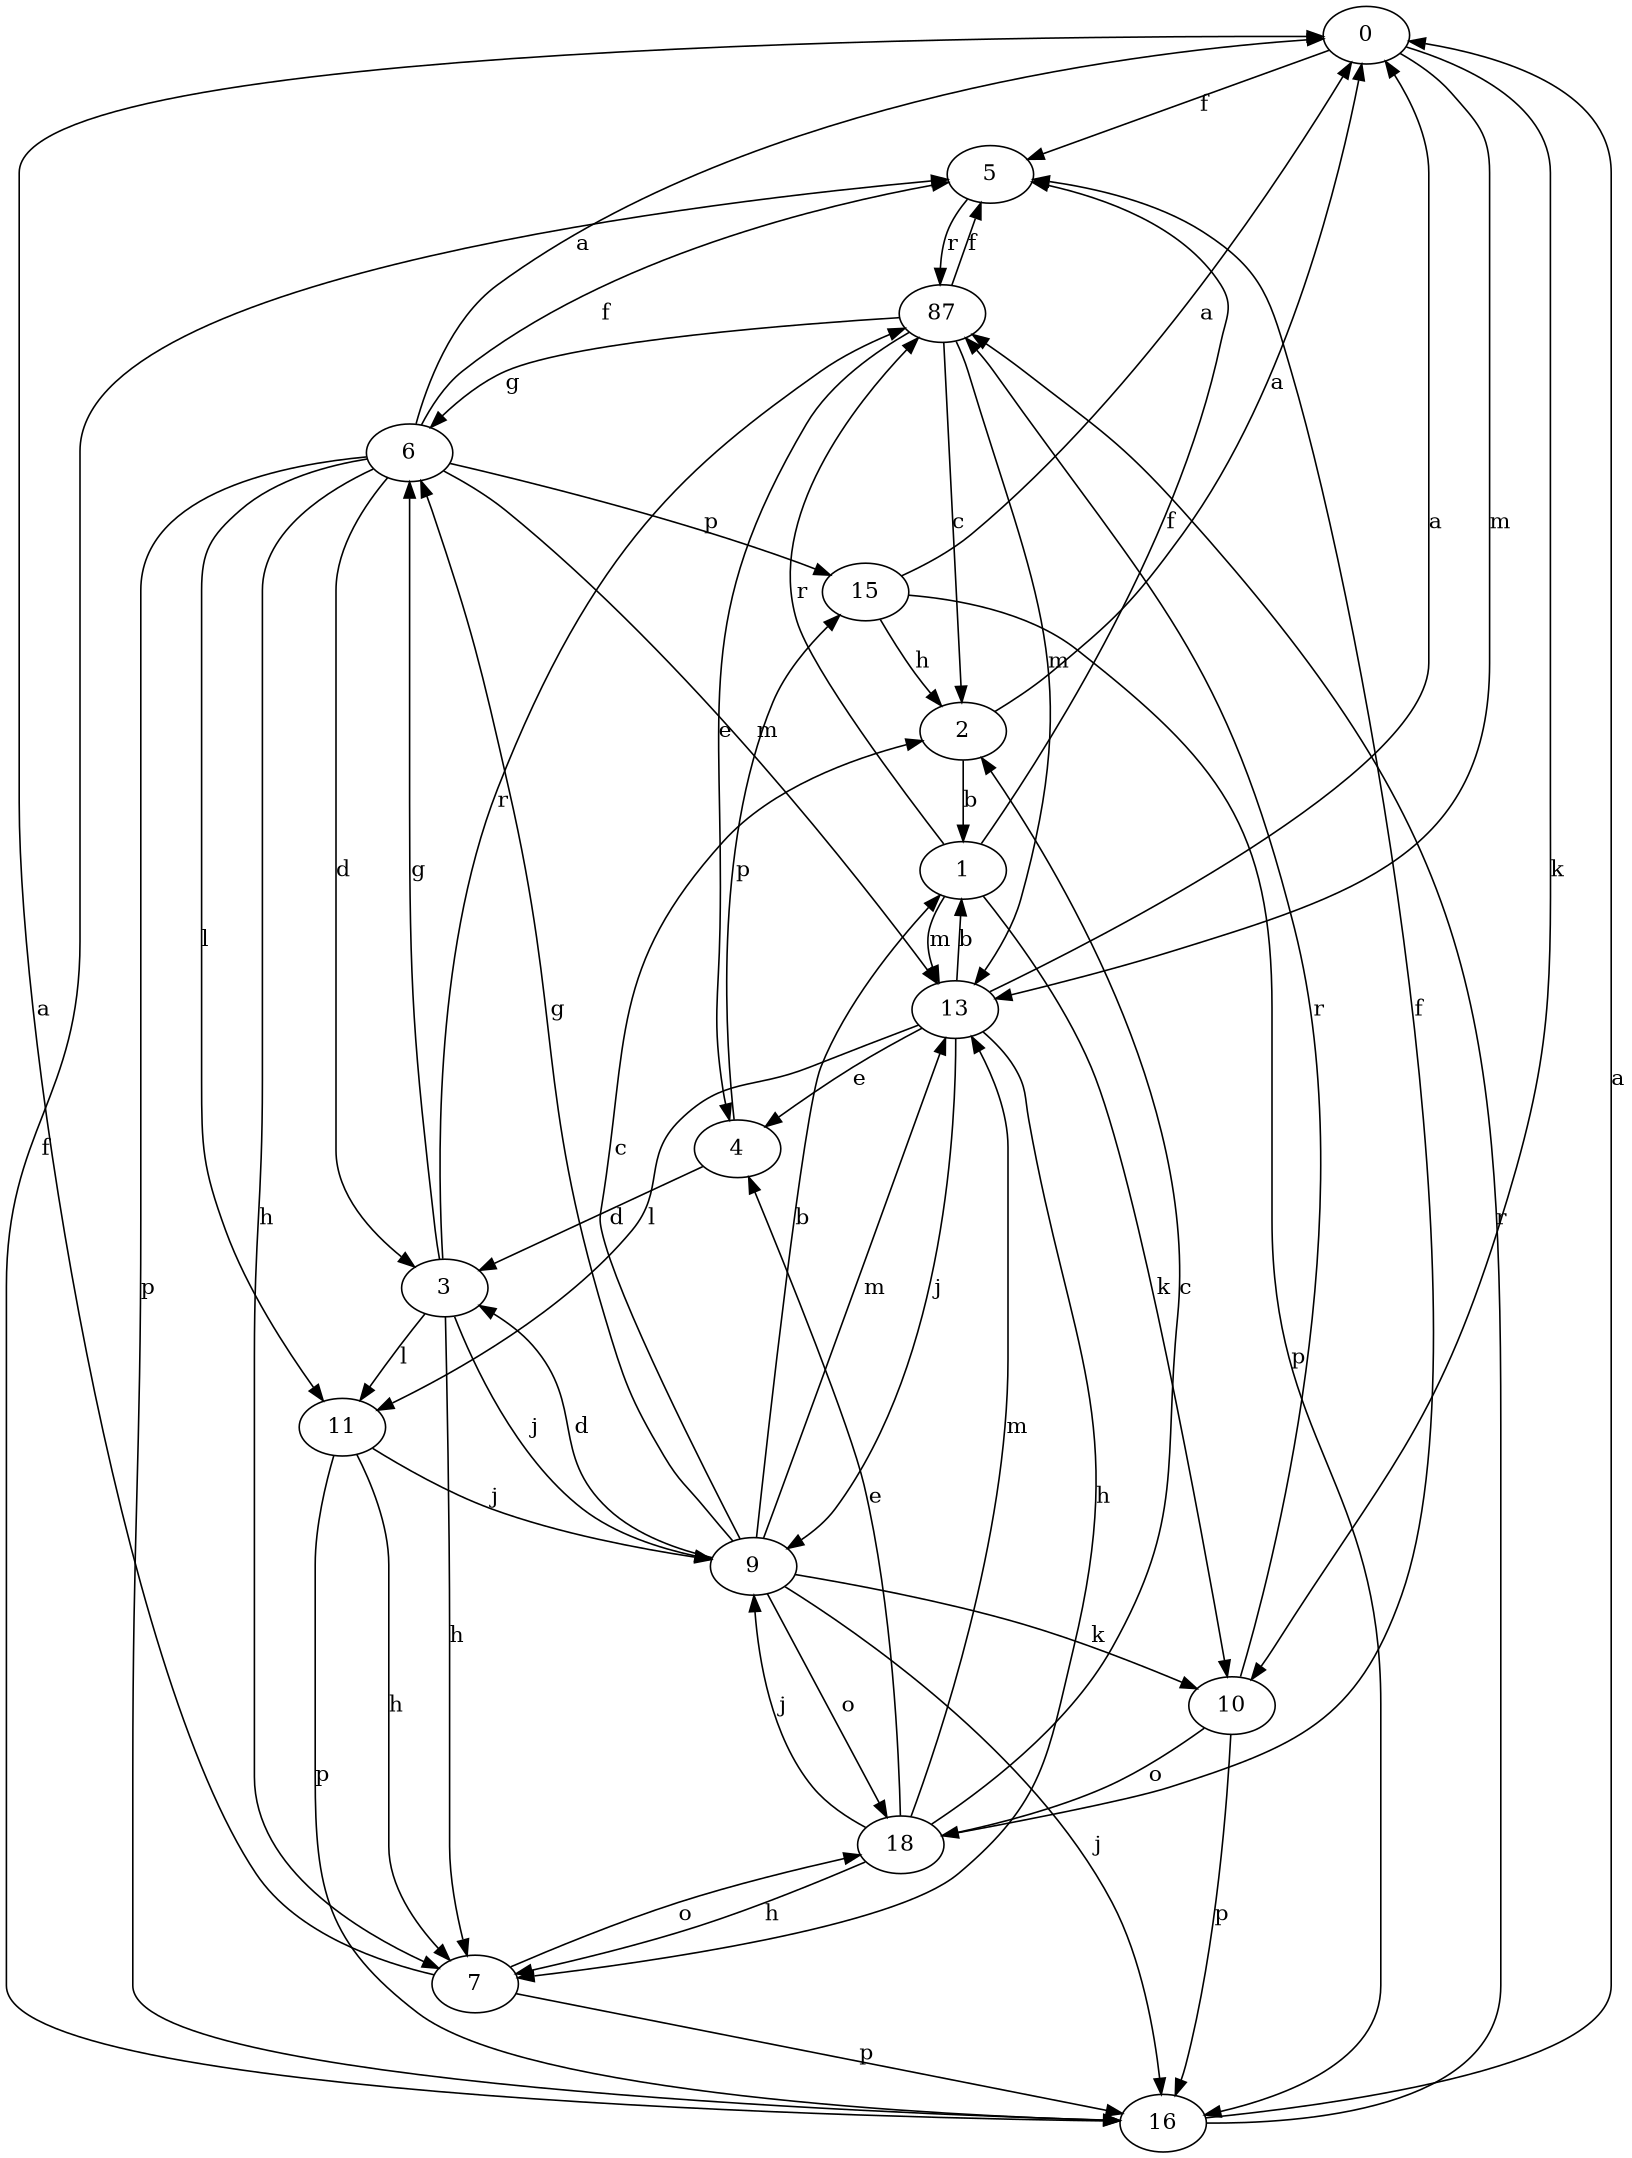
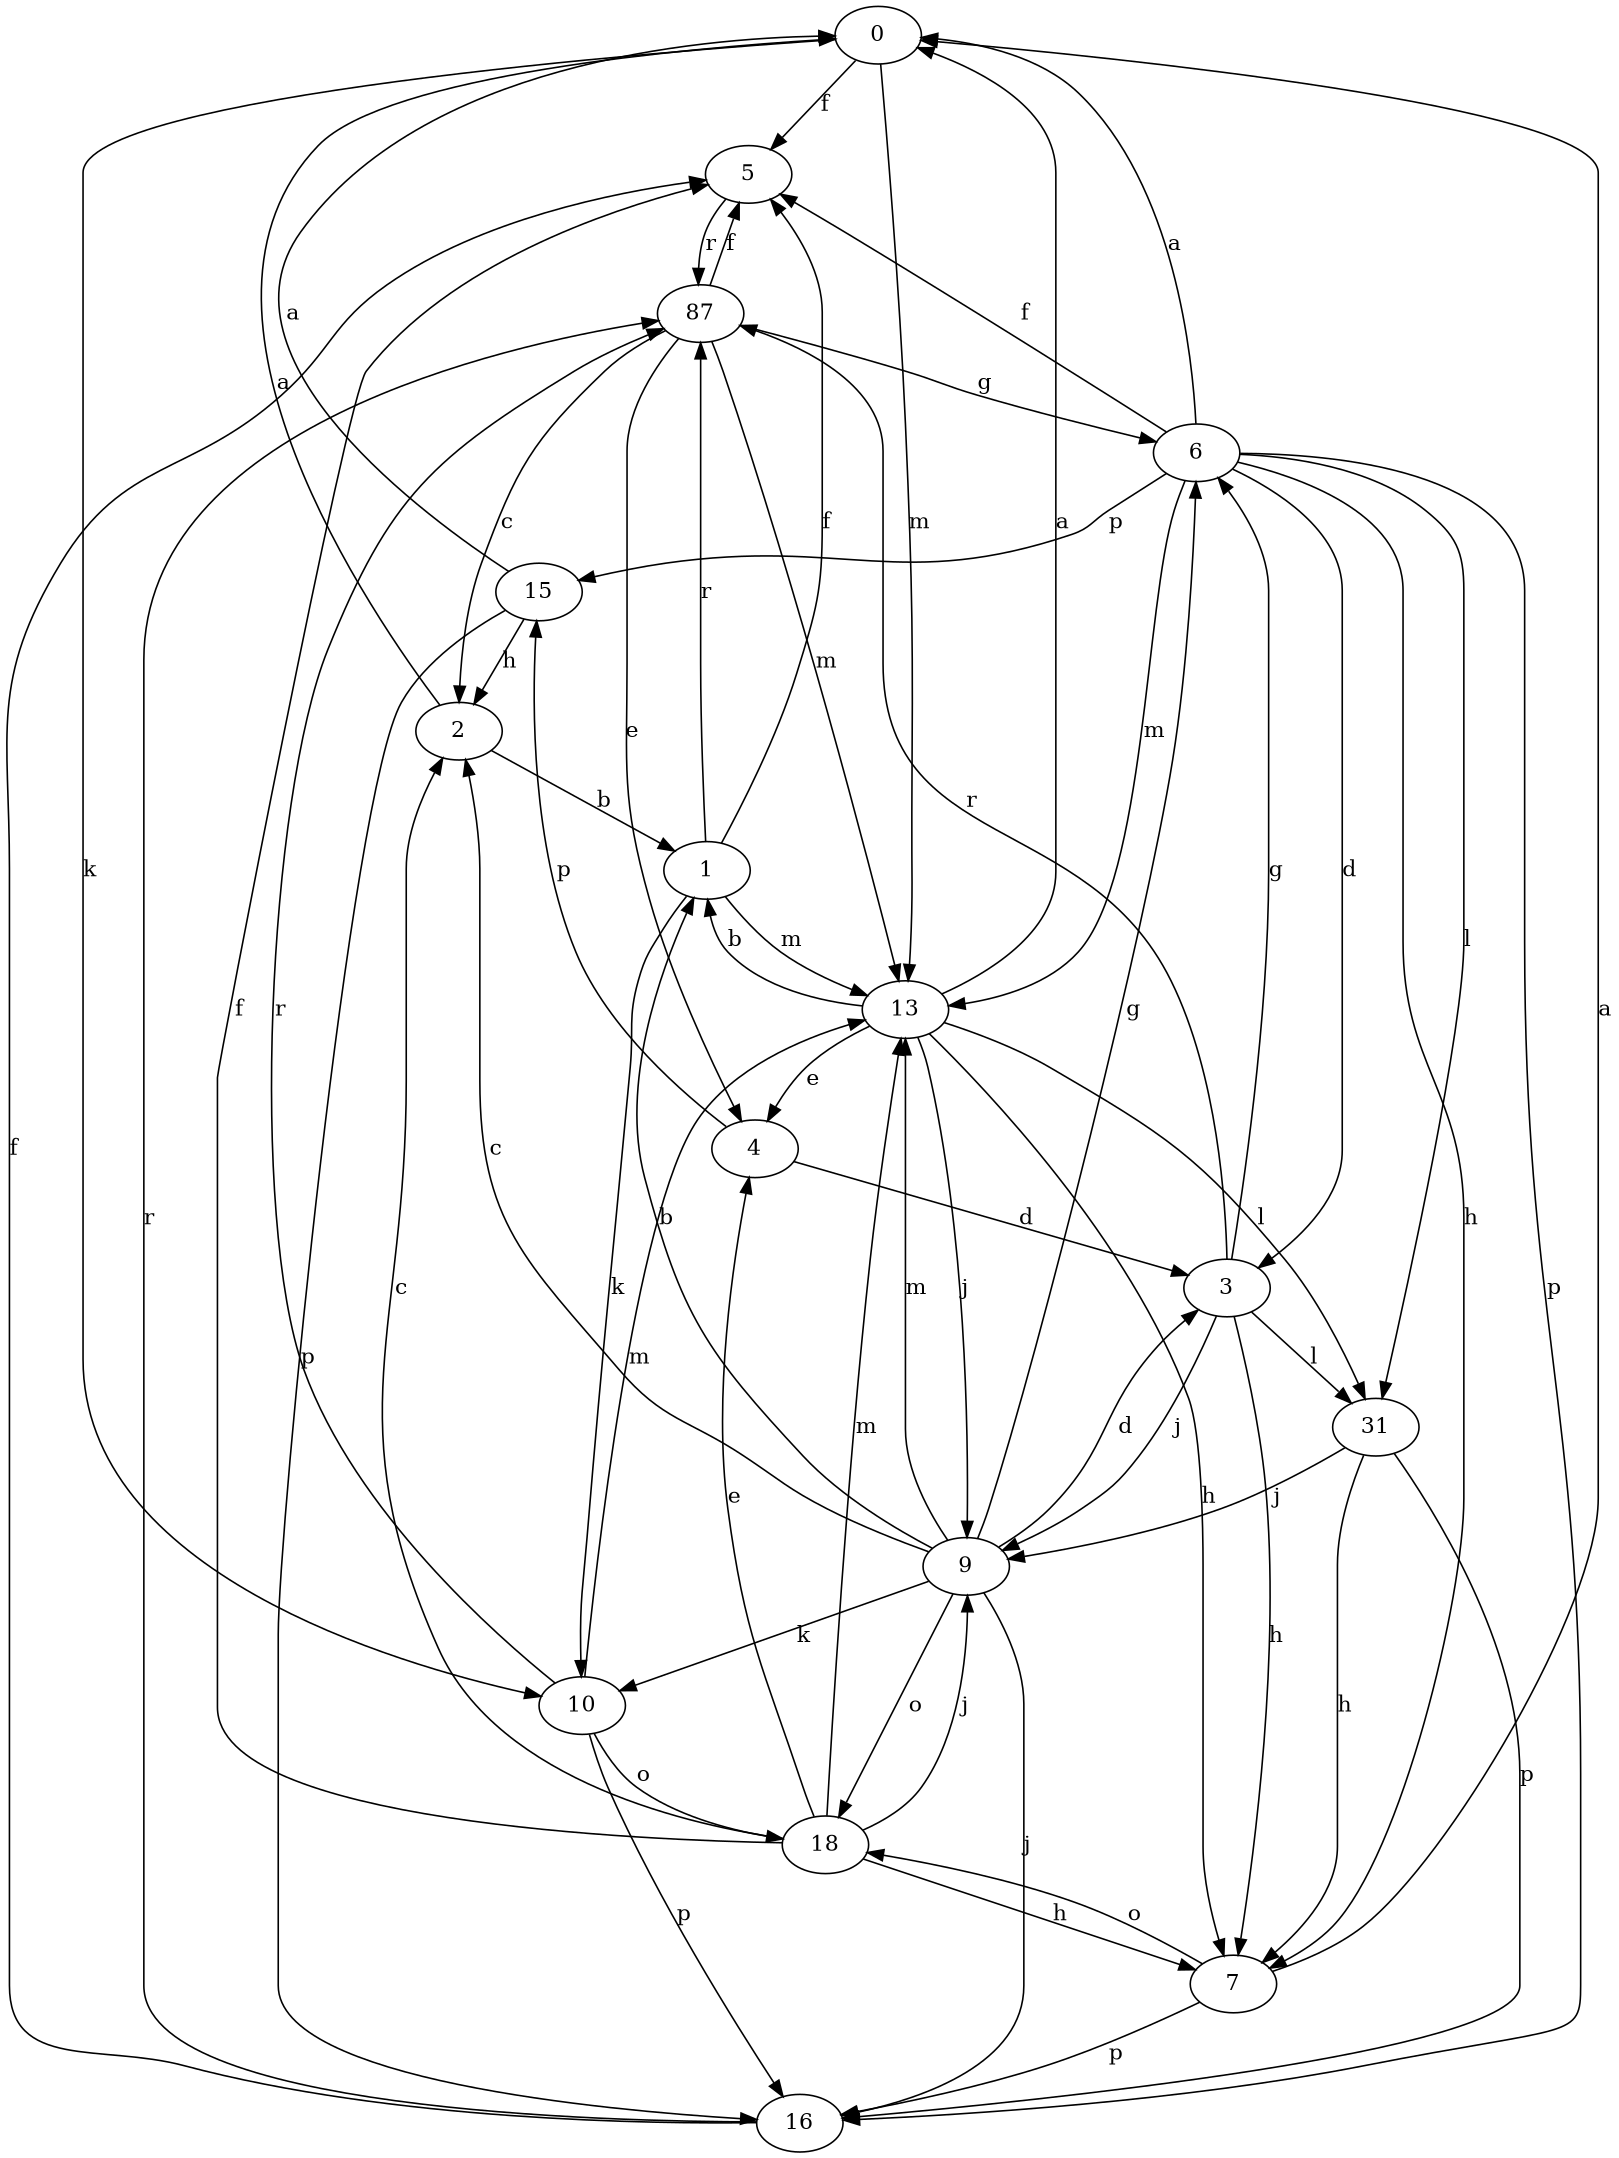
  strict digraph {
    0
    5
    10
    13
    n5 [label=87]
    16
    n7 [label=18]
    1
-   11
+   11 [label=31]
    7
    9
    4
    2
    6
    3
    15
    0 -> 5 [label=f]
    0 -> 10 [label=k]
    0 -> 13 [label=m]
    5 -> n5 [label=r]
+   10 -> 13 [label=m]
    10 -> n5 [label=r]
    10 -> 16 [label=p]
    10 -> n7 [label=o]
    13 -> 0 [label=a]
    13 -> 1 [label=b]
    13 -> 11 [label=l]
    13 -> 7 [label=h]
    13 -> 9 [label=j]
    13 -> 4 [label=e]
    n5 -> 5 [label=f]
    n5 -> 13 [label=m]
    n5 -> 4 [label=e]
    n5 -> 2 [label=c]
    n5 -> 6 [label=g]
-   16 -> 0 [label=a]
    16 -> 5 [label=f]
    16 -> n5 [label=r]
    n7 -> 5 [label=f]
    n7 -> 13 [label=m]
    n7 -> 7 [label=h]
    n7 -> 9 [label=j]
    n7 -> 4 [label=e]
    n7 -> 2 [label=c]
    1 -> 5 [label=f]
    1 -> 10 [label=k]
    1 -> 13 [label=m]
    1 -> n5 [label=r]
    11 -> 16 [label=p]
    11 -> 7 [label=h]
    11 -> 9 [label=j]
    7 -> 0 [label=a]
    7 -> 16 [label=p]
    7 -> n7 [label=o]
    9 -> 10 [label=k]
    9 -> 13 [label=m]
    9 -> 16 [label=j]
    9 -> n7 [label=o]
    9 -> 1 [label=b]
    9 -> 2 [label=c]
    9 -> 6 [label=g]
    9 -> 3 [label=d]
    4 -> 3 [label=d]
    4 -> 15 [label=p]
    2 -> 0 [label=a]
    2 -> 1 [label=b]
    6 -> 0 [label=a]
    6 -> 5 [label=f]
    6 -> 13 [label=m]
    6 -> 16 [label=p]
    6 -> 11 [label=l]
    6 -> 7 [label=h]
    6 -> 3 [label=d]
    6 -> 15 [label=p]
    3 -> n5 [label=r]
    3 -> 11 [label=l]
    3 -> 7 [label=h]
    3 -> 9 [label=j]
    3 -> 6 [label=g]
    15 -> 0 [label=a]
    15 -> 16 [label=p]
    15 -> 2 [label=h]
  }
